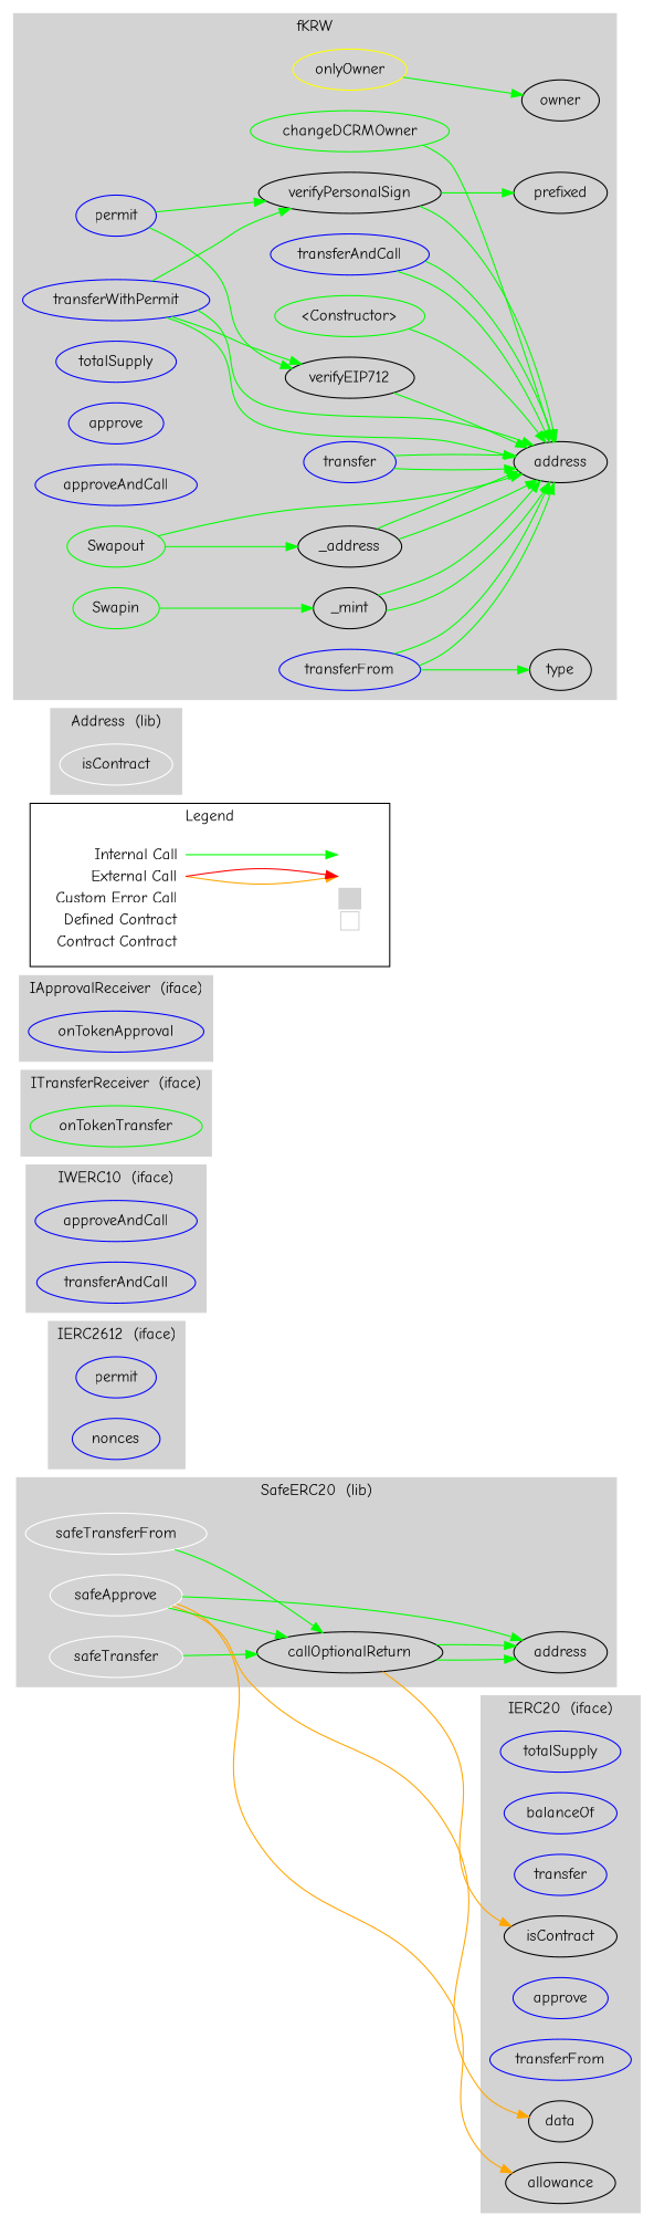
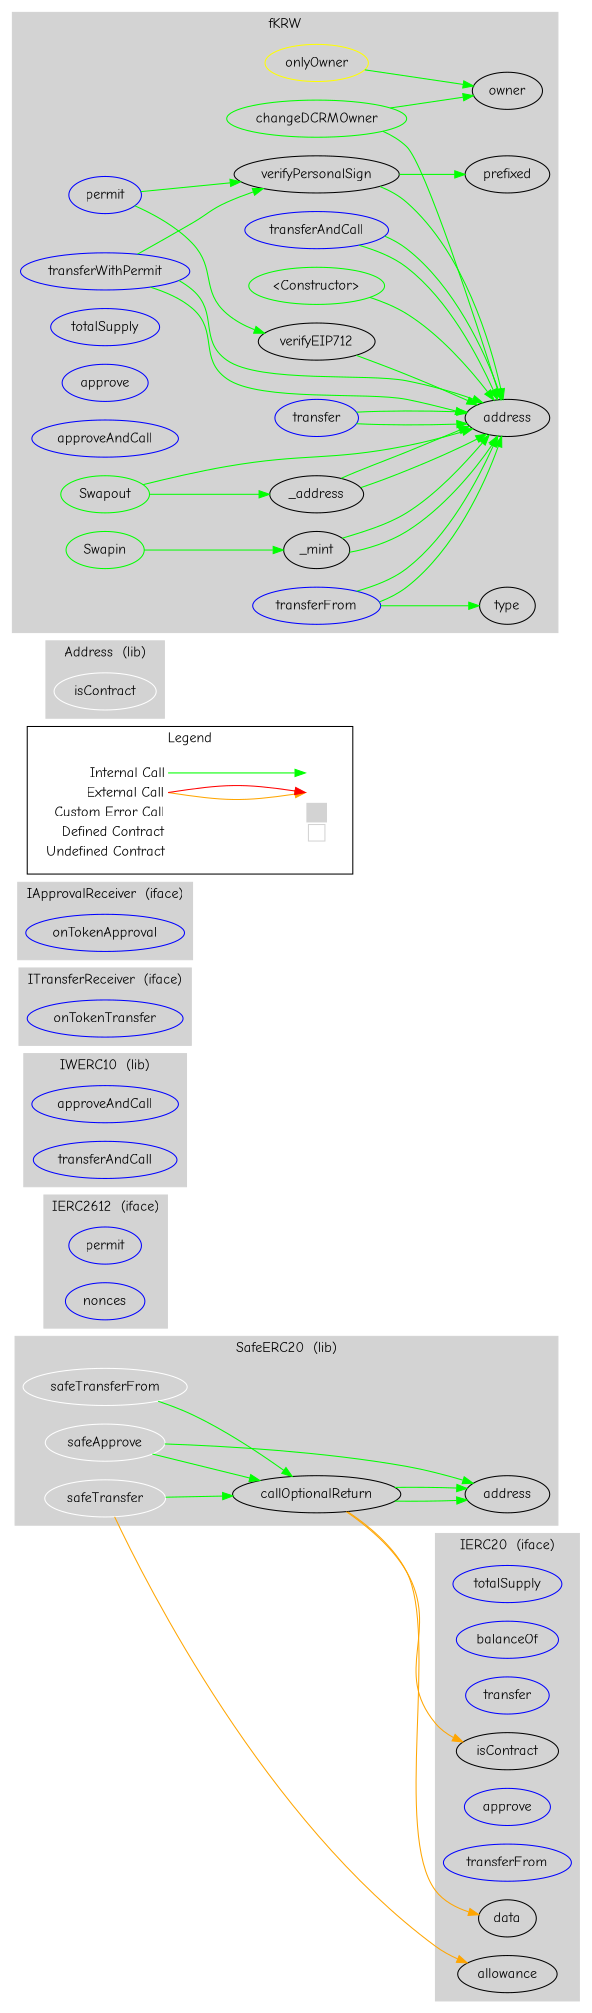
  digraph {
    compound=true
    fontname="Comic Neue"
    rankdir=LR
    node [color=blue fontname="Comic Neue"]
    edge [color=green fontname="Comic Neue"]
    n1 [label=totalSupply]
    n2 [label=balanceOf]
    n3 [label=transfer]
    n4 [label=allowance color=""]
    n5 [label=approve]
    n6 [label=transferFrom]
    n7 [label=isContract color=""]
    n8 [label=data color=""]
    n9 [label=permit]
    n10 [label=nonces]
    n11 [label=approveAndCall]
    n12 [label=transferAndCall]
-   n13 [color=green label=onTokenTransfer]
+   n13 [label=onTokenTransfer]
    n14 [label=onTokenApproval]
-   n15 [label=<<table border="0" cellpadding="2" cellspacing="0" cellborder="0">   <tr><td align="right" port="i1">Internal Call</td></tr>   <tr><td align="right" port="i2">External Call</td></tr>   <tr><td align="right" port="i2">Custom Error Call</td></tr>   <tr><td align="right" port="i3">Defined Contract</td></tr>   <tr><td align="right" port="i4">Contract Contract</td></tr>   </table>> shape=plaintext color=""]
+   n15 [label=<<table border="0" cellpadding="2" cellspacing="0" cellborder="0">   <tr><td align="right" port="i1">Internal Call</td></tr>   <tr><td align="right" port="i2">External Call</td></tr>   <tr><td align="right" port="i2">Custom Error Call</td></tr>   <tr><td align="right" port="i3">Defined Contract</td></tr>   <tr><td align="right" port="i4">Undefined Contract</td></tr>   </table>> shape=plaintext color=""]
    n16 [label=<<table border="0" cellpadding="2" cellspacing="0" cellborder="0">   <tr><td port="i1">&nbsp;&nbsp;&nbsp;</td></tr>   <tr><td port="i2">&nbsp;&nbsp;&nbsp;</td></tr>   <tr><td port="i3" bgcolor="lightgray">&nbsp;&nbsp;&nbsp;</td></tr>   <tr><td port="i4">     <table border="1" cellborder="0" cellspacing="0" cellpadding="7" color="lightgray">       <tr>        <td></td>       </tr>      </table>   </td></tr>   </table>> shape=plaintext color=""]
    n17 [color=white label=isContract]
    n18 [color=white label=safeTransfer]
    n19 [color=white label=safeTransferFrom]
    n20 [color=white label=safeApprove]
    n21 [label=callOptionalReturn color=""]
    n22 [label=address color=""]
    n23 [color=yellow label=onlyOwner]
    n24 [label=owner color=""]
    n25 [color=green label=changeDCRMOwner]
    n26 [color=green label=Swapin]
    n27 [color=green label=Swapout]
    n28 [color=green label="<Constructor>"]
    n29 [label=totalSupply]
    n30 [label=_mint color=""]
    n31 [label=_address color=""]
    n32 [label=approve]
    n33 [label=approveAndCall]
    n34 [label=permit]
    n35 [label=transferWithPermit]
    n36 [label=verifyEIP712 color=""]
    n37 [label=verifyPersonalSign color=""]
    n38 [label=prefixed color=""]
    n39 [label=transfer]
    n40 [label=transferFrom]
    n41 [label=transferAndCall]
    n42 [label=address color=""]
    n43 [label=type color=""]
    subgraph cluster_1 {
      bgcolor=lightgray
      color=lightgray
      label="IERC20  (iface)"
      style=filled
      n1
      n2
      n3
      n4
      n5
      n6
      n7
      n8
    }
    subgraph cluster_2 {
      bgcolor=lightgray
      color=lightgray
      label="IERC2612  (iface)"
      style=filled
      n9
      n10
    }
    subgraph cluster_3 {
      bgcolor=lightgray
      color=lightgray
-     label="IWERC10  (iface)"
+     label="IWERC10  (lib)"
      style=filled
      n11
      n12
    }
    subgraph cluster_4 {
      bgcolor=lightgray
      color=lightgray
      label="ITransferReceiver  (iface)"
      style=filled
      n13
    }
    subgraph cluster_5 {
      bgcolor=lightgray
      color=lightgray
      label="IApprovalReceiver  (iface)"
      style=filled
      n14
    }
    subgraph cluster_6 {
      label=Legend
      n15
      n16
    }
    subgraph cluster_7 {
      bgcolor=lightgray
      color=lightgray
      label="Address  (lib)"
      style=filled
      n17
    }
    subgraph cluster_8 {
      bgcolor=lightgray
      color=lightgray
      label="SafeERC20  (lib)"
      style=filled
      n18
      n19
      n20
      n21
      n22
    }
    subgraph cluster_9 {
      bgcolor=lightgray
      color=lightgray
      label=fKRW
      style=filled
      n23
      n24
      n25
      n26
      n27
      n28
      n29
      n30
      n31
      n32
      n33
      n34
      n35
      n36
      n37
      n38
      n39
      n40
      n41
      n42
      n43
    }
    n15 -> n16 [headport="i1:w" tailport="i1:e"]
    n15 -> n16 [color=orange headport="i2:w" tailport="i2:e"]
    n15 -> n16 [color=red headport="i2:w" tailport="i2:e"]
    n18 -> n21
    n19 -> n21
-   n20 -> n4 [color=orange]
+   n18 -> n4 [color=orange]
    n20 -> n21
    n20 -> n22
    n21 -> n7 [color=orange]
-   n20 -> n8 [color=orange]
+   n21 -> n8 [color=orange]
    n21 -> n22
    n21 -> n22
    n23 -> n24
+   n25 -> n24
    n25 -> n42
    n26 -> n30
    n27 -> n31
    n27 -> n42
    n28 -> n42
    n30 -> n42
    n30 -> n42
    n31 -> n42
    n31 -> n42
    n34 -> n36
    n34 -> n37
-   n35 -> n36
    n35 -> n37
    n35 -> n42
    n35 -> n42
    n36 -> n42
    n37 -> n38
    n37 -> n42
    n39 -> n42
    n39 -> n42
    n40 -> n42
    n40 -> n42
    n40 -> n43
    n41 -> n42
    n41 -> n42
  }
